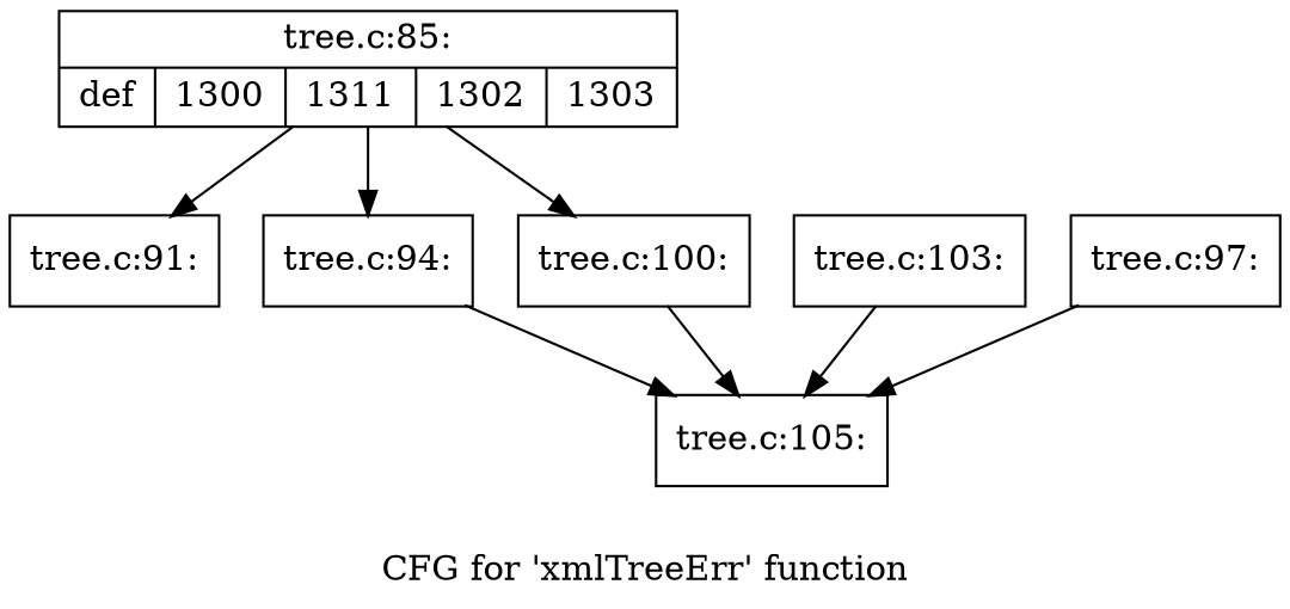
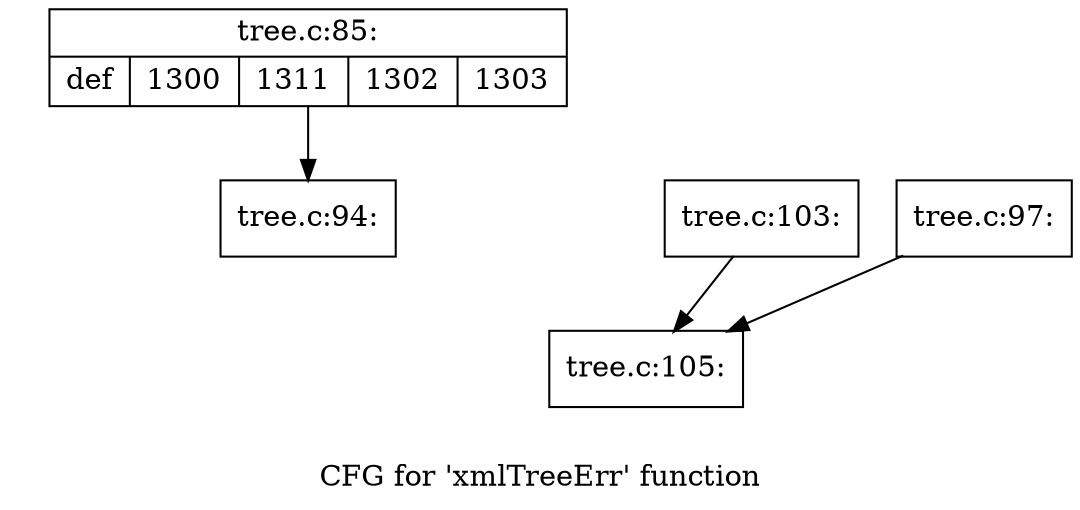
  digraph {
    label="CFG for 'xmlTreeErr' function"
    node [shape=record]
    n1 [label="{tree.c:85:|{<s0>def|<s1>1300|<s2>1311|<s3>1302|<s4>1303}}"]
-   n2 [label="{tree.c:91:}"]
    n3 [label="{tree.c:94:}"]
-   n4 [label="{tree.c:100:}"]
    n5 [label="{tree.c:103:}"]
    n6 [label="{tree.c:105:}"]
    n7 [label="{tree.c:97:}"]
-   n1 -> n2
    n1 -> n3
-   n1 -> n4
-   n3 -> n6
-   n4 -> n6
    n5 -> n6
    n7 -> n6
  }
